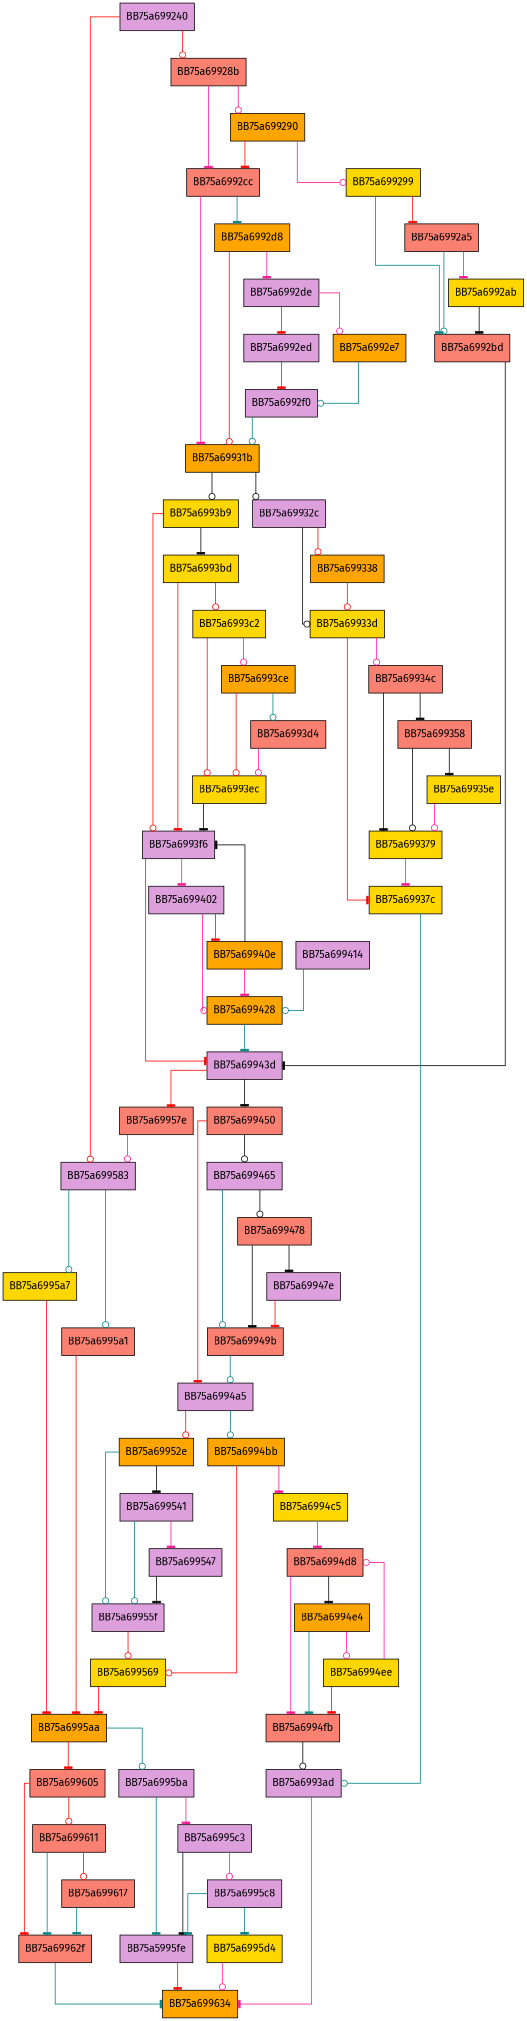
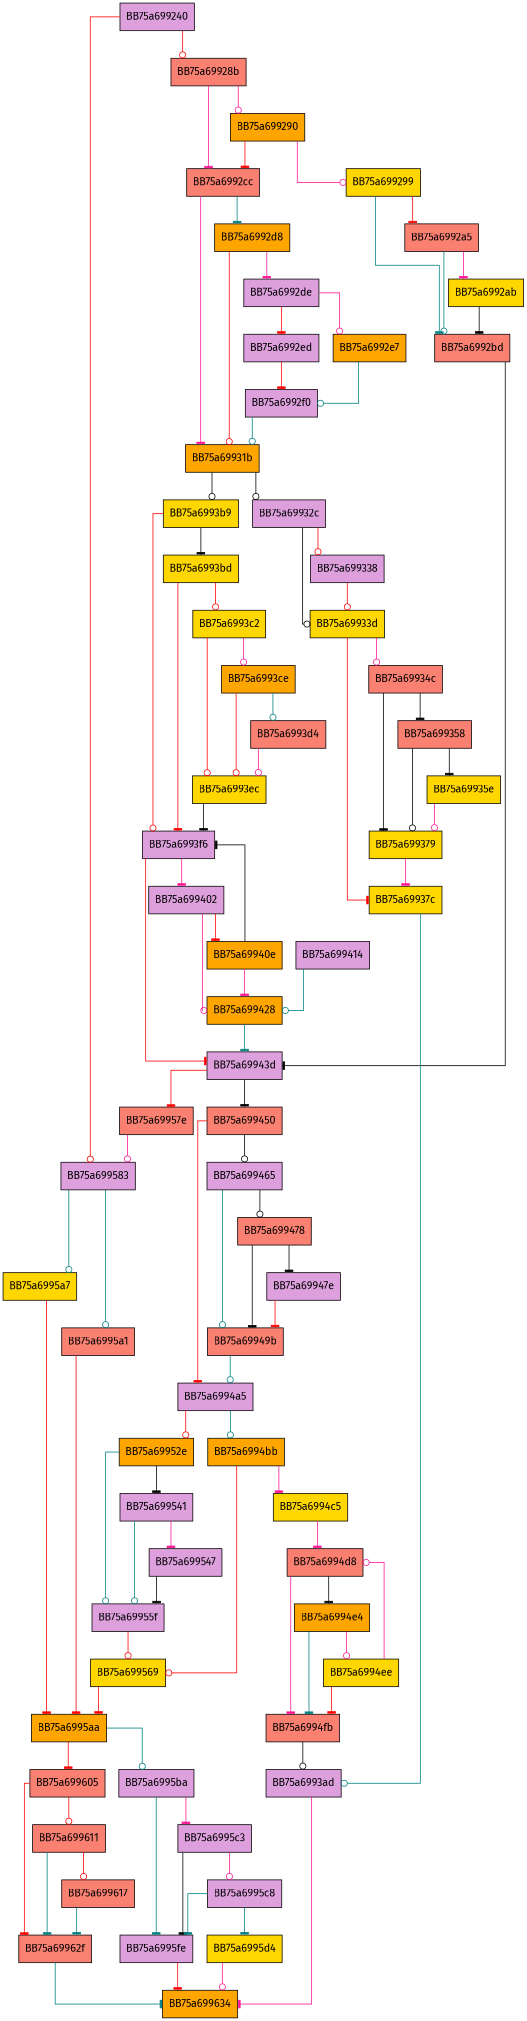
  digraph {
    fontname="Fira Sans"
    splines=ortho
    node [fillcolor=plum fontname="Fira Sans" shape=box style=filled]
    edge [arrowhead=tee color=red fontname="Fira Sans"]
    BB75a699240
    BB75a699583
    BB75a69928b [fillcolor=salmon]
    BB75a6995a7 [fillcolor=gold]
    BB75a6995a1 [fillcolor=salmon]
    BB75a6992cc [fillcolor=salmon]
    BB75a699290 [fillcolor=orange]
    BB75a6995aa [fillcolor=orange]
    BB75a69931b [fillcolor=orange]
    BB75a6992d8 [fillcolor=orange]
    BB75a699299 [fillcolor=gold]
    BB75a6993b9 [fillcolor=gold]
    BB75a69932c
    BB75a6992de
    BB75a6992bd [fillcolor=salmon]
    BB75a6992a5 [fillcolor=salmon]
    BB75a69943d
    BB75a6992ab [fillcolor=gold]
    BB75a69957e [fillcolor=salmon]
    BB75a699450 [fillcolor=salmon]
    BB75a6994a5
    BB75a699465
    BB75a6993f6
    BB75a6993bd [fillcolor=gold]
    BB75a69933d [fillcolor=gold]
-   BB75a699338 [fillcolor=orange]
+   BB75a699338
    BB75a6992ed
    BB75a6992e7 [fillcolor=orange]
    BB75a6992f0
    BB75a699402
    BB75a6993c2 [fillcolor=gold]
    BB75a69937c [fillcolor=gold]
    BB75a69934c [fillcolor=salmon]
    BB75a6993ad
    BB75a699379 [fillcolor=gold]
    BB75a699358 [fillcolor=salmon]
    BB75a699634 [fillcolor=orange]
    BB75a69935e [fillcolor=gold]
    BB75a699428 [fillcolor=orange]
    BB75a69940e [fillcolor=orange]
    BB75a6993ec [fillcolor=gold]
    BB75a6993ce [fillcolor=orange]
    BB75a6993d4 [fillcolor=salmon]
    BB75a699414
    BB75a69952e [fillcolor=orange]
    BB75a6994bb [fillcolor=orange]
    BB75a69949b [fillcolor=salmon]
    BB75a699478 [fillcolor=salmon]
    BB75a69955f
    BB75a699541
    BB75a699569 [fillcolor=gold]
    BB75a6994c5 [fillcolor=gold]
    BB75a69947e
    BB75a699547
    BB75a6994d8 [fillcolor=salmon]
    BB75a6994fb [fillcolor=salmon]
    BB75a6994e4 [fillcolor=orange]
    BB75a6994ee [fillcolor=gold]
    BB75a699605 [fillcolor=salmon]
    BB75a6995ba
    BB75a69962f [fillcolor=salmon]
    BB75a699611 [fillcolor=salmon]
-   BB75a6995fe [label=BB75a5995fe]
+   BB75a6995fe
    BB75a6995c3
    BB75a699617 [fillcolor=salmon]
    BB75a6995c8
    BB75a6995d4 [fillcolor=gold]
    BB75a699240 -> BB75a699583 [arrowhead=odot]
    BB75a699240 -> BB75a69928b [arrowhead=odot]
    BB75a699583 -> BB75a6995a7 [arrowhead=odot color=teal]
    BB75a699583 -> BB75a6995a1 [arrowhead=odot color=teal]
    BB75a69928b -> BB75a6992cc [color=deeppink]
    BB75a69928b -> BB75a699290 [arrowhead=odot color=deeppink]
    BB75a6995a7 -> BB75a6995aa
    BB75a6995a1 -> BB75a6995aa
    BB75a6992cc -> BB75a69931b [color=deeppink]
    BB75a6992cc -> BB75a6992d8 [color=teal]
    BB75a699290 -> BB75a6992cc
    BB75a699290 -> BB75a699299 [arrowhead=odot color=deeppink]
    BB75a6995aa -> BB75a699605
    BB75a6995aa -> BB75a6995ba [arrowhead=odot color=teal]
    BB75a69931b -> BB75a6993b9 [arrowhead=odot color=black]
    BB75a69931b -> BB75a69932c [arrowhead=odot color=black]
    BB75a6992d8 -> BB75a69931b [arrowhead=odot]
    BB75a6992d8 -> BB75a6992de [color=deeppink]
    BB75a699299 -> BB75a6992bd [color=teal]
    BB75a699299 -> BB75a6992a5
    BB75a6993b9 -> BB75a6993f6 [arrowhead=odot]
    BB75a6993b9 -> BB75a6993bd [color=black]
    BB75a69932c -> BB75a69933d [arrowhead=odot color=black]
    BB75a69932c -> BB75a699338 [arrowhead=odot]
    BB75a6992de -> BB75a6992ed
    BB75a6992de -> BB75a6992e7 [arrowhead=odot color=deeppink]
    BB75a6992bd -> BB75a69943d [color=black]
    BB75a6992a5 -> BB75a6992bd [arrowhead=odot color=teal]
    BB75a6992a5 -> BB75a6992ab [color=deeppink]
    BB75a69943d -> BB75a69957e
    BB75a69943d -> BB75a699450 [color=black]
    BB75a6992ab -> BB75a6992bd [color=black]
    BB75a69957e -> BB75a699583 [arrowhead=odot color=deeppink]
    BB75a699450 -> BB75a6994a5
    BB75a699450 -> BB75a699465 [arrowhead=odot color=black]
    BB75a6994a5 -> BB75a69952e [arrowhead=odot]
    BB75a6994a5 -> BB75a6994bb [arrowhead=odot color=teal]
    BB75a699465 -> BB75a69949b [arrowhead=odot color=teal]
    BB75a699465 -> BB75a699478 [arrowhead=odot color=black]
    BB75a6993f6 -> BB75a69943d
    BB75a6993f6 -> BB75a699402 [color=deeppink]
    BB75a6993bd -> BB75a6993f6
    BB75a6993bd -> BB75a6993c2 [arrowhead=odot]
    BB75a69933d -> BB75a69937c
    BB75a69933d -> BB75a69934c [arrowhead=odot color=deeppink]
    BB75a699338 -> BB75a69933d [arrowhead=odot]
    BB75a6992ed -> BB75a6992f0
    BB75a6992e7 -> BB75a6992f0 [arrowhead=odot color=teal]
    BB75a6992f0 -> BB75a69931b [arrowhead=odot color=teal]
    BB75a699402 -> BB75a699428 [arrowhead=odot color=deeppink]
    BB75a699402 -> BB75a69940e
    BB75a6993c2 -> BB75a6993ec [arrowhead=odot]
    BB75a6993c2 -> BB75a6993ce [arrowhead=odot color=deeppink]
    BB75a69937c -> BB75a6993ad [arrowhead=odot color=teal]
    BB75a69934c -> BB75a699379 [color=black]
    BB75a69934c -> BB75a699358 [color=black]
    BB75a6993ad -> BB75a699634 [color=deeppink]
    BB75a699379 -> BB75a69937c [color=deeppink]
    BB75a699358 -> BB75a699379 [arrowhead=odot color=black]
    BB75a699358 -> BB75a69935e [color=black]
    BB75a69935e -> BB75a699379 [arrowhead=odot color=deeppink]
    BB75a699428 -> BB75a69943d [color=teal]
    BB75a69940e -> BB75a6993f6 [color=black]
    BB75a69940e -> BB75a699428 [color=deeppink]
    BB75a6993ec -> BB75a6993f6 [color=black]
    BB75a6993ce -> BB75a6993ec [arrowhead=odot]
    BB75a6993ce -> BB75a6993d4 [arrowhead=odot color=teal]
    BB75a6993d4 -> BB75a6993ec [arrowhead=odot color=deeppink]
    BB75a699414 -> BB75a699428 [arrowhead=odot color=teal]
    BB75a69952e -> BB75a69955f [arrowhead=odot color=teal]
    BB75a69952e -> BB75a699541 [color=black]
    BB75a6994bb -> BB75a699569 [arrowhead=odot]
    BB75a6994bb -> BB75a6994c5 [color=deeppink]
    BB75a69949b -> BB75a6994a5 [arrowhead=odot color=teal]
    BB75a699478 -> BB75a69949b [color=black]
    BB75a699478 -> BB75a69947e [color=black]
    BB75a69955f -> BB75a699569 [arrowhead=odot]
    BB75a699541 -> BB75a69955f [arrowhead=odot color=teal]
    BB75a699541 -> BB75a699547 [color=deeppink]
    BB75a699569 -> BB75a6995aa
    BB75a6994c5 -> BB75a6994d8 [color=deeppink]
    BB75a69947e -> BB75a69949b
    BB75a699547 -> BB75a69955f [color=black]
    BB75a6994d8 -> BB75a6994fb [color=deeppink]
    BB75a6994d8 -> BB75a6994e4 [color=black]
    BB75a6994fb -> BB75a6993ad [arrowhead=odot color=black]
    BB75a6994e4 -> BB75a6994fb [color=teal]
    BB75a6994e4 -> BB75a6994ee [arrowhead=odot color=deeppink]
    BB75a6994ee -> BB75a6994d8 [arrowhead=odot color=deeppink]
    BB75a6994ee -> BB75a6994fb
    BB75a699605 -> BB75a69962f
    BB75a699605 -> BB75a699611 [arrowhead=odot]
    BB75a6995ba -> BB75a6995fe [color=teal]
    BB75a6995ba -> BB75a6995c3 [color=deeppink]
    BB75a69962f -> BB75a699634 [color=teal]
    BB75a699611 -> BB75a69962f [color=teal]
    BB75a699611 -> BB75a699617 [arrowhead=odot]
    BB75a6995fe -> BB75a699634
    BB75a6995c3 -> BB75a6995fe [color=black]
    BB75a6995c3 -> BB75a6995c8 [arrowhead=odot color=deeppink]
    BB75a699617 -> BB75a69962f [color=teal]
    BB75a6995c8 -> BB75a6995fe [color=teal]
    BB75a6995c8 -> BB75a6995d4 [color=teal]
    BB75a6995d4 -> BB75a699634 [arrowhead=odot color=deeppink]
  }
